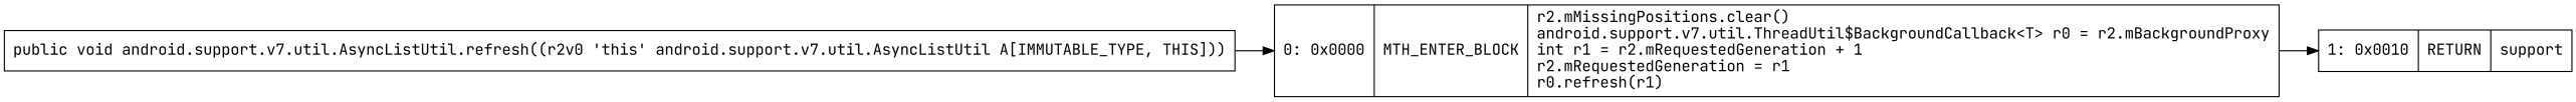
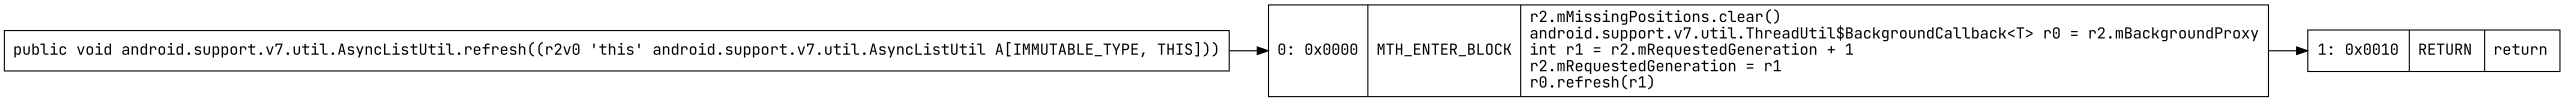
  digraph {
    rankdir=LR
    fontname="JetBrains Mono"
    node [shape=record fontname="JetBrains Mono"]
    edge [fontname="JetBrains Mono"]
    n1 [label="{0\:\ 0x0000|MTH_ENTER_BLOCK\l|r2.mMissingPositions.clear()\landroid.support.v7.util.ThreadUtil$BackgroundCallback\<T\> r0 = r2.mBackgroundProxy\lint r1 = r2.mRequestedGeneration + 1\lr2.mRequestedGeneration = r1\lr0.refresh(r1)\l}"]
-   n2 [label="{1\:\ 0x0010|RETURN\l|support\l}"]
+   n2 [label="{1\:\ 0x0010|RETURN\l|return\l}"]
    n3 [label="{public void android.support.v7.util.AsyncListUtil.refresh((r2v0 'this' android.support.v7.util.AsyncListUtil A[IMMUTABLE_TYPE, THIS])) }"]
    n1 -> n2
    n3 -> n1
  }
